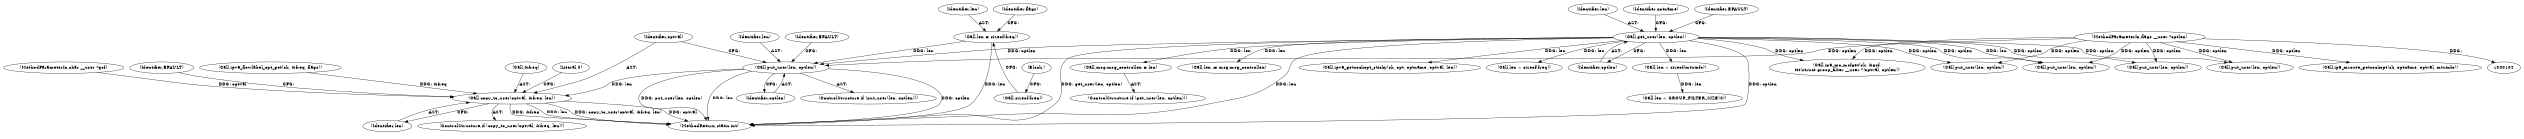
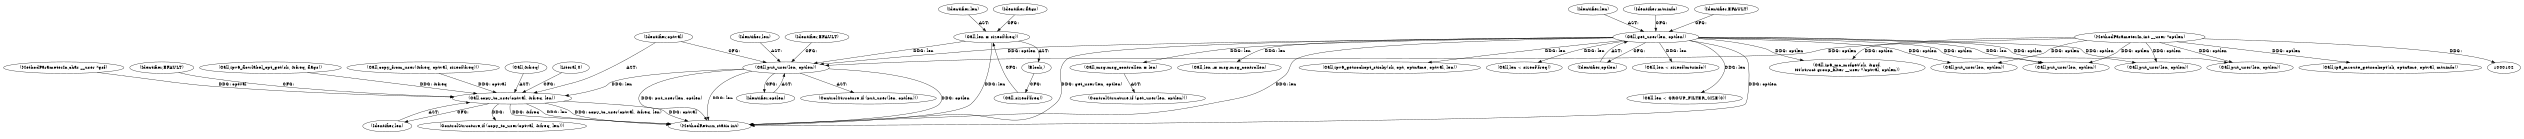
  digraph {
    n1 [label="(Call,put_user(len, optlen))"]
    n2 [label="(Call,copy_to_user(optval, &freq, len))"]
    n3 [label="(ControlStructure,if (put_user(len, optlen)))"]
    n4 [label="(MethodReturn,static int)"]
    n5 [label="(Identifier,optlen)"]
    n6 [label="(Identifier,len)"]
    n7 [label="(ControlStructure,if (copy_to_user(optval, &freq, len)))"]
    n8 [label="(Call,len = sizeof(freq))"]
    n9 [label="(Block,)"]
    n10 [label="(Call,sizeof(freq))"]
    n11 [label="(Call,get_user(len, optlen))"]
    n12 [label="(Call,len < GROUP_FILTER_SIZE(0))"]
    n13 [label="(Call,put_user(len, optlen))"]
    n14 [label="(Call,put_user(len, optlen))"]
    n15 [label="(Call,len -= msg.msg_controllen)"]
    n16 [label="(Call,msg.msg_controllen = len)"]
    n17 [label="(Call,len < sizeof(mtuinfo))"]
    n18 [label="(Call,ipv6_getsockopt_sticky(sk, opt, optname, optval, len))"]
    n19 [label="(Call,len < sizeof(freq))"]
    n20 [label="(Call,put_user(len, optlen))"]
    n21 [label="(Call,put_user(len, optlen))"]
    n22 [label="(Identifier,optlen)"]
    n23 [label="(Call,ip6_mc_msfget(sk, &gsf,\n\t\t\t(struct group_filter __user *)optval, optlen))"]
    n24 [label="(ControlStructure,if (get_user(len, optlen)))"]
-   n25 [label="(MethodParameterIn,flags __user *optlen)"]
+   n25 [label="(MethodParameterIn,int __user *optlen)"]
    n26 [label="(Call,ip6_mroute_getsockopt(sk, optname, optval, mtuinfo))"]
    1000102
    n28 [label="(Identifier,len)"]
    n29 [label="(MethodParameterIn,char __user *gsf)"]
    n30 [label="(Identifier,flags)"]
    n31 [label="(Identifier,EFAULT)"]
    n32 [label="(Identifier,len)"]
    n33 [label="(Identifier,optval)"]
    n34 [label="(Call,ipv6_flowlabel_opt_get(sk, &freq, flags))"]
+   n35 [label="(Call,copy_from_user(&freq, optval, sizeof(freq)))"]
    n36 [label="(Call,&freq)"]
-   n37 [label="(Identifier,optname)"]
+   n37 [label="(Identifier,mtuinfo)"]
    n38 [label="(Literal,0)"]
    n39 [label="(Identifier,EFAULT)"]
    n40 [label="(Identifier,len)"]
    n41 [label="(Identifier,EFAULT)"]
    n1 -> n2 [label="DDG: len"]
    n1 -> n3 [label="AST: "]
    n1 -> n4 [label="DDG: optlen"]
    n1 -> n4 [label="DDG: put_user(len, optlen)"]
    n1 -> n4 [label="DDG: len"]
    n1 -> n5 [label="CFG: "]
    n2 -> n4 [label="DDG: &freq"]
    n2 -> n4 [label="DDG: len"]
    n2 -> n4 [label="DDG: copy_to_user(optval, &freq, len)"]
    n2 -> n4 [label="DDG: optval"]
    n2 -> n6 [label="CFG: "]
-   n2 -> n7 [label="AST: "]
+   n2 -> n7 [label="DDG: "]
    n5 -> n1 [label="AST: "]
    n6 -> n2 [label="AST: "]
    n8 -> n1 [label="DDG: len"]
    n8 -> n4 [label="DDG: len"]
+   n8 -> n9 [label="AST: "]
    n9 -> n10 [label="CFG: "]
    n10 -> n8 [label="CFG: "]
    n11 -> n1 [label="DDG: optlen"]
    n11 -> n4 [label="DDG: optlen"]
    n11 -> n4 [label="DDG: get_user(len, optlen)"]
    n11 -> n4 [label="DDG: len"]
-   n17 -> n12 [label="DDG: len"]
+   n11 -> n12 [label="DDG: len"]
    n11 -> n13 [label="DDG: optlen"]
    n11 -> n14 [label="DDG: optlen"]
    n11 -> n15 [label="DDG: len"]
    n11 -> n16 [label="DDG: len"]
    n11 -> n17 [label="DDG: len"]
    n11 -> n18 [label="DDG: len"]
    n11 -> n19 [label="DDG: len"]
    n11 -> n20 [label="DDG: optlen"]
    n11 -> n21 [label="DDG: len"]
    n11 -> n21 [label="DDG: optlen"]
    n11 -> n22 [label="CFG: "]
    n11 -> n23 [label="DDG: optlen"]
    n16 -> n24 [label="AST: "]
    n22 -> n11 [label="AST: "]
    n25 -> n1 [label="DDG: optlen"]
    n25 -> n13 [label="DDG: optlen"]
    n25 -> n14 [label="DDG: optlen"]
    n25 -> n20 [label="DDG: optlen"]
    n25 -> n21 [label="DDG: optlen"]
    n25 -> n23 [label="DDG: optlen"]
    n25 -> n26 [label="DDG: optlen"]
    n25 -> 1000102 [label="DDG: "]
    n28 -> n8 [label="AST: "]
    n29 -> n2 [label="DDG: optval"]
    n30 -> n8 [label="CFG: "]
    n31 -> n2 [label="CFG: "]
    n32 -> n1 [label="AST: "]
    n33 -> n1 [label="CFG: "]
    n33 -> n2 [label="AST: "]
    n34 -> n2 [label="DDG: &freq"]
+   n35 -> n2 [label="DDG: optval"]
    n36 -> n2 [label="AST: "]
    n37 -> n11 [label="CFG: "]
    n38 -> n2 [label="CFG: "]
    n39 -> n11 [label="CFG: "]
    n40 -> n11 [label="AST: "]
    n41 -> n1 [label="CFG: "]
  }
